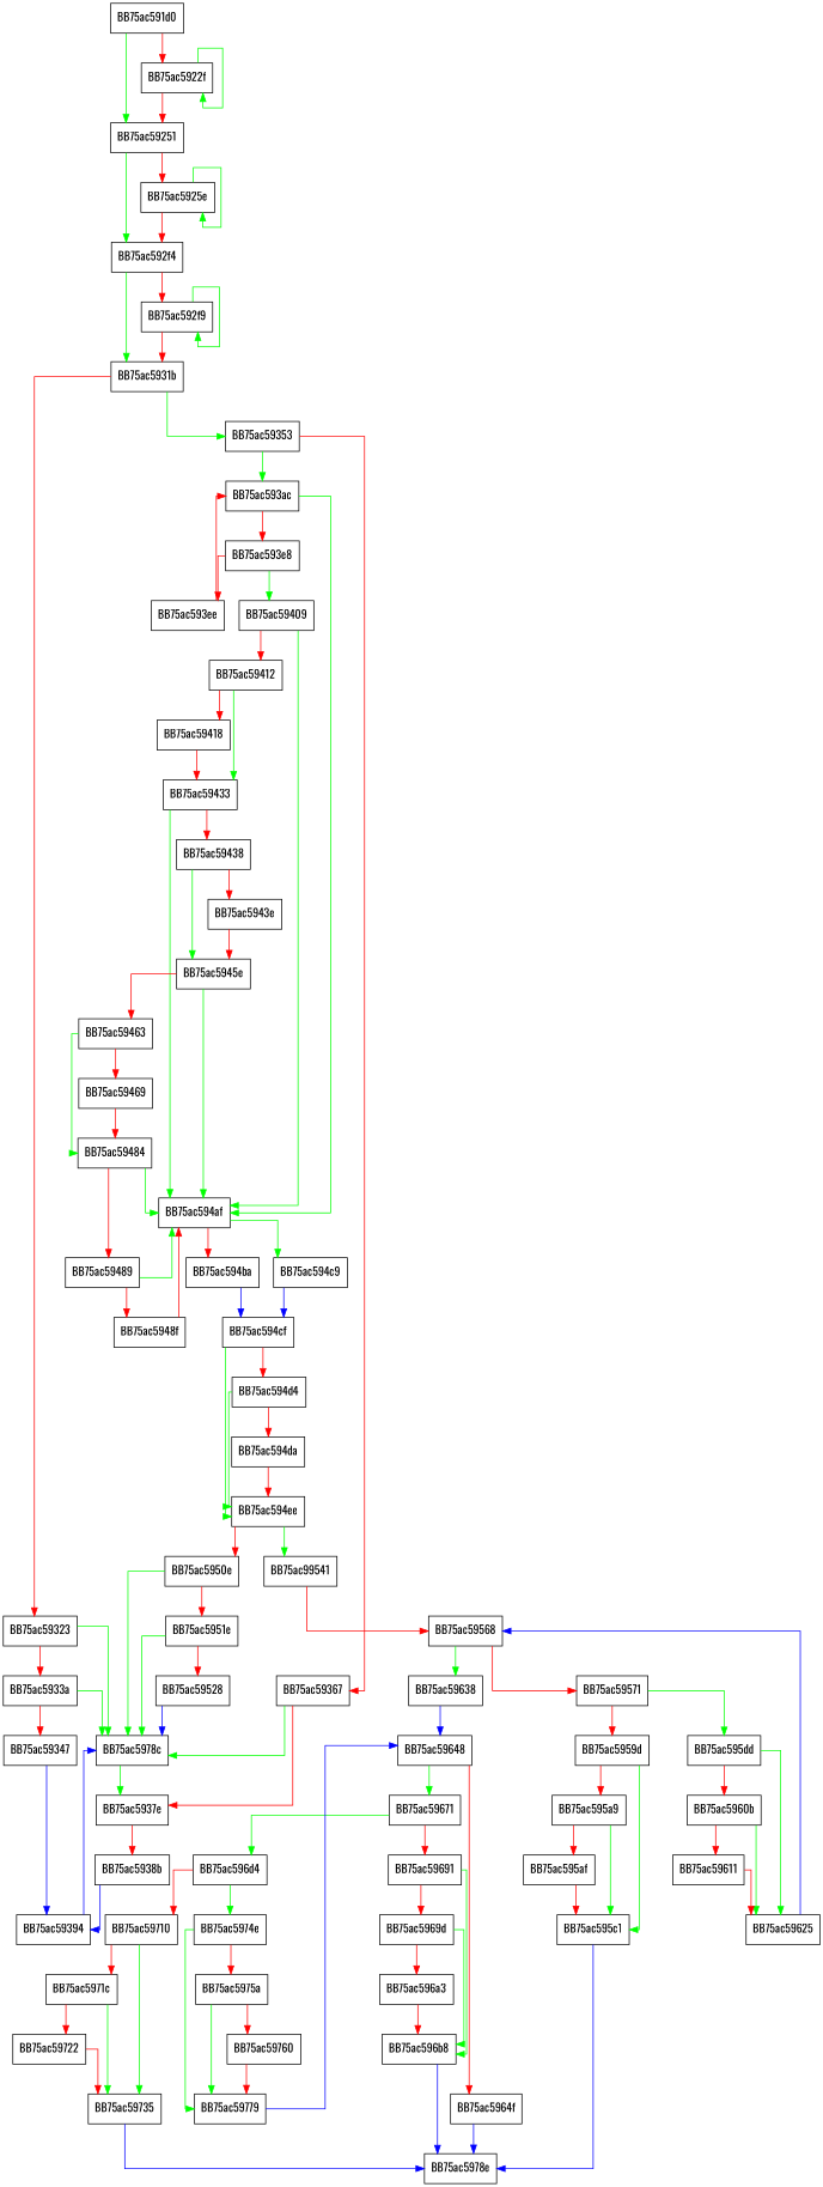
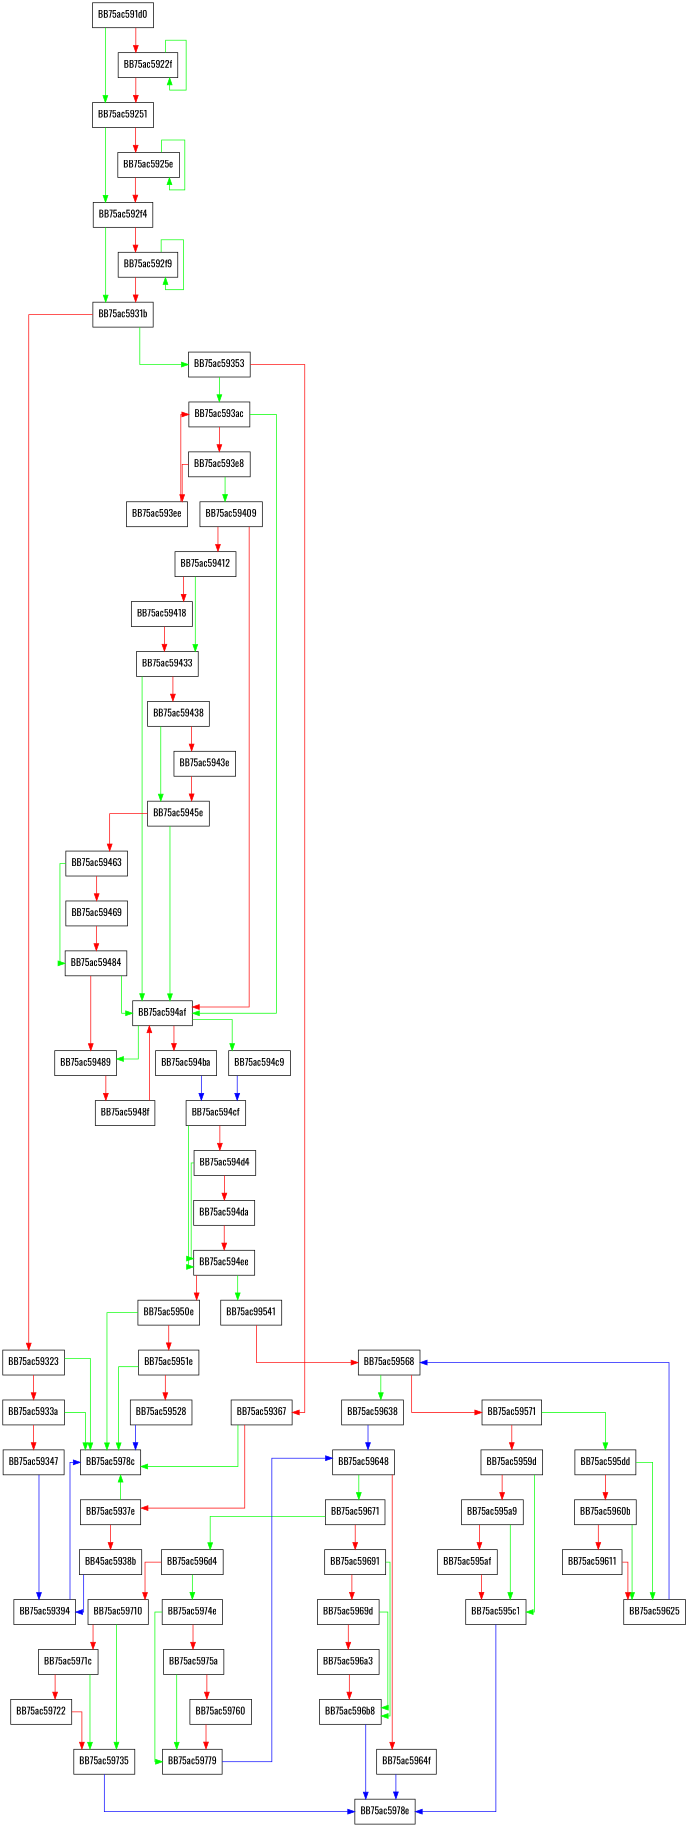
  digraph {
    fontname=Oswald
    splines=ortho
    node [fontname=Oswald shape=box]
    edge [color=red fontname=Oswald]
    BB75ac591d0
    BB75ac59251
    BB75ac5922f
    BB75ac592f4
    BB75ac5925e
    BB75ac5931b
    BB75ac592f9
    BB75ac59353
    BB75ac59323
    BB75ac593ac
    BB75ac59367
    BB75ac5978c
    BB75ac5933a
    BB75ac594af
    BB75ac593e8
    BB75ac5937e
    BB75ac59347
    BB75ac59394
    BB75ac594c9
    BB75ac594ba
    BB75ac59409
    BB75ac593ee
-   BB75ac5938b
+   BB75ac5938b [label=BB45ac5938b]
    BB75ac594cf
    BB75ac59412
    BB75ac59433
    BB75ac59418
    BB75ac59438
    BB75ac5945e
    BB75ac5943e
    BB75ac59463
    BB75ac59484
    BB75ac59469
    BB75ac59489
    BB75ac5948f
    BB75ac594ee
    BB75ac594d4
    n38 [label=BB75ac99541]
    BB75ac5950e
    BB75ac594da
    BB75ac59568
    BB75ac5951e
    BB75ac59638
    BB75ac59571
    BB75ac59528
    BB75ac59648
    BB75ac595dd
    BB75ac5959d
    BB75ac59671
    BB75ac5964f
    BB75ac59625
    BB75ac5960b
    BB75ac595c1
    BB75ac595a9
    BB75ac59611
    BB75ac5978e
    BB75ac595af
    BB75ac596d4
    BB75ac59691
    BB75ac5974e
    BB75ac59710
    BB75ac596b8
    BB75ac5969d
    BB75ac59779
    BB75ac5975a
    BB75ac59735
    BB75ac5971c
    BB75ac596a3
    BB75ac59760
    BB75ac59722
    BB75ac591d0 -> BB75ac59251 [color=green]
    BB75ac591d0 -> BB75ac5922f
    BB75ac59251 -> BB75ac592f4 [color=green]
    BB75ac59251 -> BB75ac5925e
    BB75ac5922f -> BB75ac59251
    BB75ac5922f -> BB75ac5922f [color=green]
    BB75ac592f4 -> BB75ac5931b [color=green]
    BB75ac592f4 -> BB75ac592f9
    BB75ac5925e -> BB75ac592f4
    BB75ac5925e -> BB75ac5925e [color=green]
    BB75ac5931b -> BB75ac59353 [color=green]
    BB75ac5931b -> BB75ac59323
    BB75ac592f9 -> BB75ac5931b
    BB75ac592f9 -> BB75ac592f9 [color=green]
    BB75ac59353 -> BB75ac593ac [color=green]
    BB75ac59353 -> BB75ac59367
    BB75ac59323 -> BB75ac5978c [color=green]
    BB75ac59323 -> BB75ac5933a
    BB75ac593ac -> BB75ac594af [color=green]
    BB75ac593ac -> BB75ac593e8
    BB75ac59367 -> BB75ac5978c [color=green]
    BB75ac59367 -> BB75ac5937e
    BB75ac5933a -> BB75ac5978c [color=green]
    BB75ac5933a -> BB75ac59347
    BB75ac594af -> BB75ac594c9 [color=green]
    BB75ac594af -> BB75ac594ba
    BB75ac593e8 -> BB75ac59409 [color=green]
    BB75ac593e8 -> BB75ac593ee
-   BB75ac5978c -> BB75ac5937e [color=green]
+   BB75ac5937e -> BB75ac5978c [color=green]
    BB75ac5937e -> BB75ac5938b
    BB75ac59347 -> BB75ac59394 [color=blue]
    BB75ac59394 -> BB75ac5978c [color=blue]
    BB75ac594c9 -> BB75ac594cf [color=blue]
    BB75ac594ba -> BB75ac594cf [color=blue]
-   BB75ac59409 -> BB75ac594af [color=green]
+   BB75ac59409 -> BB75ac594af
    BB75ac59409 -> BB75ac59412
    BB75ac593ee -> BB75ac593ac
    BB75ac5938b -> BB75ac59394 [color=blue]
    BB75ac594cf -> BB75ac594ee [color=green]
    BB75ac594cf -> BB75ac594d4
    BB75ac59412 -> BB75ac59433 [color=green]
    BB75ac59412 -> BB75ac59418
    BB75ac59433 -> BB75ac594af [color=green]
    BB75ac59433 -> BB75ac59438
    BB75ac59418 -> BB75ac59433
    BB75ac59438 -> BB75ac5945e [color=green]
    BB75ac59438 -> BB75ac5943e
    BB75ac5945e -> BB75ac594af [color=green]
    BB75ac5945e -> BB75ac59463
    BB75ac5943e -> BB75ac5945e
    BB75ac59463 -> BB75ac59484 [color=green]
    BB75ac59463 -> BB75ac59469
    BB75ac59484 -> BB75ac594af [color=green]
    BB75ac59484 -> BB75ac59489
    BB75ac59469 -> BB75ac59484
-   BB75ac59489 -> BB75ac594af [color=green]
+   BB75ac594af -> BB75ac59489 [color=green]
    BB75ac59489 -> BB75ac5948f
    BB75ac5948f -> BB75ac594af
    BB75ac594ee -> n38 [color=green]
    BB75ac594ee -> BB75ac5950e
    BB75ac594d4 -> BB75ac594ee [color=green]
    BB75ac594d4 -> BB75ac594da
    n38 -> BB75ac59568
    BB75ac5950e -> BB75ac5978c [color=green]
    BB75ac5950e -> BB75ac5951e
    BB75ac594da -> BB75ac594ee
    BB75ac59568 -> BB75ac59638 [color=green]
    BB75ac59568 -> BB75ac59571
    BB75ac5951e -> BB75ac5978c [color=green]
    BB75ac5951e -> BB75ac59528
    BB75ac59638 -> BB75ac59648 [color=blue]
    BB75ac59571 -> BB75ac595dd [color=green]
    BB75ac59571 -> BB75ac5959d
    BB75ac59528 -> BB75ac5978c [color=blue]
    BB75ac59648 -> BB75ac59671 [color=green]
    BB75ac59648 -> BB75ac5964f
    BB75ac595dd -> BB75ac59625 [color=green]
    BB75ac595dd -> BB75ac5960b
    BB75ac5959d -> BB75ac595c1 [color=green]
    BB75ac5959d -> BB75ac595a9
    BB75ac59671 -> BB75ac596d4 [color=green]
    BB75ac59671 -> BB75ac59691
    BB75ac5964f -> BB75ac5978e [color=blue]
    BB75ac59625 -> BB75ac59568 [color=blue]
    BB75ac5960b -> BB75ac59625 [color=green]
    BB75ac5960b -> BB75ac59611
    BB75ac595c1 -> BB75ac5978e [color=blue]
    BB75ac595a9 -> BB75ac595c1 [color=green]
    BB75ac595a9 -> BB75ac595af
    BB75ac59611 -> BB75ac59625
    BB75ac595af -> BB75ac595c1
    BB75ac596d4 -> BB75ac5974e [color=green]
    BB75ac596d4 -> BB75ac59710
    BB75ac59691 -> BB75ac596b8 [color=green]
    BB75ac59691 -> BB75ac5969d
    BB75ac5974e -> BB75ac59779 [color=green]
    BB75ac5974e -> BB75ac5975a
    BB75ac59710 -> BB75ac59735 [color=green]
    BB75ac59710 -> BB75ac5971c
    BB75ac596b8 -> BB75ac5978e [color=blue]
    BB75ac5969d -> BB75ac596b8 [color=green]
    BB75ac5969d -> BB75ac596a3
    BB75ac59779 -> BB75ac59648 [color=blue]
    BB75ac5975a -> BB75ac59779 [color=green]
    BB75ac5975a -> BB75ac59760
    BB75ac59735 -> BB75ac5978e [color=blue]
    BB75ac5971c -> BB75ac59735 [color=green]
    BB75ac5971c -> BB75ac59722
    BB75ac596a3 -> BB75ac596b8
    BB75ac59760 -> BB75ac59779
    BB75ac59722 -> BB75ac59735
  }
